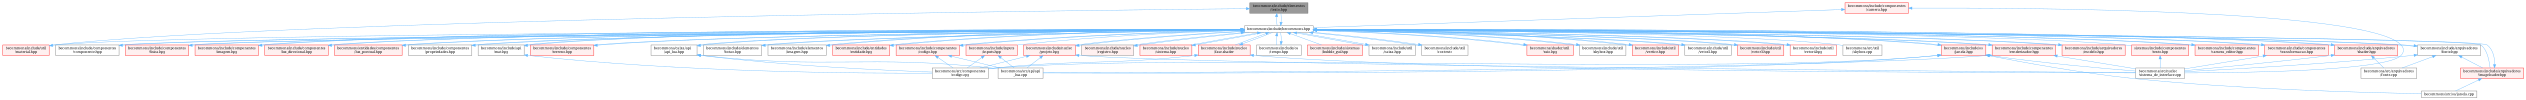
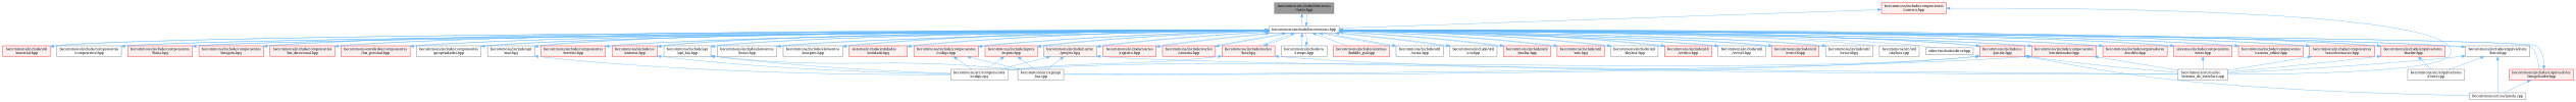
  digraph {
    fontname="Noto Serif"
    node [color=red fillcolor="#FFF0F0" fontname="Noto Serif" fontsize=10 shape=box style=filled]
    edge [color=steelblue1 dir=back fontname="Noto Serif" fontsize=10 labelfontname=Helvetica labelfontsize=10 style=solid]
    n1 [color=gray40 fillcolor=grey60 fontcolor=black height=0.2 label="becommons/include/elementos\l/texto.hpp" width=0.4]
    n2 [color=grey40 fillcolor=white height=0.2 label="becommons/include/becommons.hpp" width=0.4]
-   n3 [color=grey40 fillcolor=white height=0.2 label="becommons/caixa/api\l/api_lua.hpp" width=0.4]
+   n3 [color=grey40 fillcolor=white height=0.2 label="becommons/include/api\l/api_lua.hpp" width=0.4]
    n4 [color=grey40 fillcolor=white height=0.2 label="becommons/include/api\l/mat.hpp" width=0.4]
    n5 [color=grey40 fillcolor=white height=0.2 label="becommons/include/arquivadores\l/fonte.hpp" width=0.4]
    n6 [height=0.2 label="becommons/include/arquivadores\l/imageloader.hpp" width=0.4]
    n7 [height=0.2 label="becommons/include/arquivadores\l/modelo.hpp" width=0.4]
    n8 [height=0.2 label="becommons/include/arquivadores\l/shader.hpp" width=0.4]
    n9 [height=0.2 label="becommons/include/componentes\l/camera_editor.hpp" width=0.4]
    n10 [height=0.2 label="becommons/include/componentes\l/codigo.hpp" width=0.4]
    n11 [color=grey40 fillcolor=white height=0.2 label="becommons/include/componentes\l/componente.hpp" width=0.4]
    n12 [height=0.2 label="becommons/include/componentes\l/fisica.hpp" width=0.4]
    n13 [height=0.2 label="becommons/include/componentes\l/imagem.hpp" width=0.4]
    n14 [height=0.2 label="becommons/include/componentes\l/luz_direcional.hpp" width=0.4]
    n15 [height=0.2 label="becommons/entidades/componentes\l/luz_pontual.hpp" width=0.4]
    n16 [color=grey40 fillcolor=white height=0.2 label="becommons/include/componentes\l/propriedades.hpp" width=0.4]
    n17 [height=0.2 label="becommons/include/componentes\l/renderizador.hpp" width=0.4]
    n18 [height=0.2 label="becommons/include/componentes\l/terreno.hpp" width=0.4]
    n19 [height=0.2 label="sistemas/include/componentes\l/texto.hpp" width=0.4]
    n20 [height=0.2 label="becommons/include/componentes\l/transformacao.hpp" width=0.4]
    n21 [color=grey40 fillcolor=white height=0.2 label="becommons/include/elementos\l/botao.hpp" width=0.4]
    n22 [color=grey40 fillcolor=white height=0.2 label="becommons/include/elementos\l/imagem.hpp" width=0.4]
-   n23 [height=0.2 label="becommons/include/entidades\l/entidade.hpp" width=0.4]
+   n23 [height=0.2 label="sistema/include/entidades\l/entidade.hpp" width=0.4]
    n24 [height=0.2 label="becommons/include/inputs\l/inputs.hpp" width=0.4]
-   n25 [height=0.2 label="becommons/include/nucleo\l/fase.shader" width=0.4]
-   n26 [height=0.2 label="becommons/include/nucleo\l/projeto.hpp" width=0.4]
-   n27 [color=grey40 height=0.2 label="becommons/include/nucleo\l/registro.hpp" width=0.4]
+   n25 [height=0.2 label="becommons/include/nucleo\l/fase.hpp" width=0.4]
+   n26 [color=grey40 height=0.2 label="becommons/include/nucleo\l/projeto.hpp" width=0.4]
+   n27 [height=0.2 label="becommons/include/nucleo\l/registro.hpp" width=0.4]
    n28 [height=0.2 label="becommons/include/nucleo\l/sistema.hpp" width=0.4]
    n29 [height=0.2 label="becommons/include/os\l/janela.hpp" width=0.4]
+   n30 [height=0.2 label="becommons/include/os\l/sistema.hpp" width=0.4]
    n31 [color=grey40 fillcolor=white height=0.2 label="becommons/include/os\l/tempo.hpp" width=0.4]
    n32 [height=0.2 label="becommons/include/sistemas\l/bubble_gui.hpp" width=0.4]
    n33 [color=grey40 fillcolor=white height=0.2 label="becommons/include/util\l/caixa.hpp" width=0.4]
-   n34 [color=grey40 fillcolor=white height=0.2 label="becommons/include/util\l/cor.texto" width=0.4]
+   n34 [color=grey40 fillcolor=white height=0.2 label="becommons/include/util\l/cor.hpp" width=0.4]
+   n35 [height=0.2 label="becommons/include/util\l/malha.hpp" width=0.4]
    n36 [height=0.2 label="becommons/include/util\l/material.hpp" width=0.4]
-   n37 [height=0.2 label="becommons/shader/util\l/raio.hpp" width=0.4]
+   n37 [height=0.2 label="becommons/include/util\l/raio.hpp" width=0.4]
    n38 [color=grey40 fillcolor=white height=0.2 label="becommons/include/util\l/skybox.hpp" width=0.4]
    n39 [height=0.2 label="becommons/include/util\l/vertice.hpp" width=0.4]
    n40 [color=grey40 fillcolor=white height=0.2 label="becommons/include/util\l/vetor2.hpp" width=0.4]
    n41 [height=0.2 label="becommons/include/util\l/vetor3.hpp" width=0.4]
-   n42 [fillcolor=white height=0.2 label="becommons/include/util\l/vetor4.hpp" width=0.4]
+   n42 [color=grey40 fillcolor=white height=0.2 label="becommons/include/util\l/vetor4.hpp" width=0.4]
    n43 [color=grey40 fillcolor=white height=0.2 label="becommons/src/util\l/skybox.cpp" width=0.4]
+   n44 [color=grey40 fillcolor=white height=0.2 label="editor/include/editor.hpp" width=0.4]
    n45 [color=grey40 fillcolor=white height=0.2 label="becommons/src/api/api\l_lua.cpp" width=0.4]
    n46 [color=grey40 fillcolor=white height=0.2 label="becommons/src/componentes\l/codigo.cpp" width=0.4]
    n47 [color=grey40 fillcolor=white height=0.2 label="becommons/src/arquivadores\l/fonte.cpp" width=0.4]
    n48 [color=grey40 fillcolor=white height=0.2 label="becommons/src/nucleo\l/sistema_de_interface.cpp" width=0.4]
    n49 [color=grey40 fillcolor=white height=0.2 label="becommons/src/os/janela.cpp" width=0.4]
    n50 [height=0.2 label="becommons/include/componentes\l/camera.hpp" width=0.4]
    n1 -> n2
    n2 -> n1
    n2 -> n3
    n2 -> n4
    n2 -> n5
    n2 -> n6
    n2 -> n7
    n2 -> n8
    n2 -> n9
    n2 -> n10
    n2 -> n11
    n2 -> n12
    n2 -> n13
    n2 -> n14
    n2 -> n15
    n2 -> n16
    n2 -> n17
    n2 -> n18
    n2 -> n19
    n2 -> n20
    n2 -> n21
    n2 -> n22
    n2 -> n23
    n2 -> n24
    n2 -> n25
    n2 -> n26
    n2 -> n27
    n2 -> n28
    n2 -> n29
+   n2 -> n30
    n2 -> n31
    n2 -> n32
    n2 -> n33
    n2 -> n34
-   n1 -> n36
+   n2 -> n35
+   n2 -> n36
    n2 -> n37
    n2 -> n38
    n2 -> n39
    n2 -> n40
    n2 -> n41
    n2 -> n42
    n2 -> n43
+   n2 -> n44
    n3 -> n2
    n3 -> n45
    n3 -> n46
    n4 -> n2
    n4 -> n46
    n5 -> n2
    n5 -> n47
    n5 -> n48
-   n5 -> n6
+   n5 -> n49
    n6 -> n2
    n6 -> n49
    n7 -> n2
    n8 -> n2
    n8 -> n47
    n8 -> n48
    n9 -> n2
    n10 -> n2
    n10 -> n45
    n10 -> n46
    n11 -> n2
    n12 -> n2
    n13 -> n2
    n14 -> n2
    n15 -> n2
    n16 -> n2
    n17 -> n2
    n17 -> n45
    n17 -> n48
    n18 -> n2
+   n19 -> n2
    n19 -> n48
    n20 -> n2
    n20 -> n48
    n21 -> n2
    n22 -> n2
    n23 -> n2
+   n24 -> n2
    n24 -> n45
    n24 -> n46
    n25 -> n2
    n25 -> n46
    n25 -> n48
    n26 -> n2
    n26 -> n45
    n26 -> n46
    n26 -> n48
    n27 -> n2
    n28 -> n2
    n29 -> n2
    n29 -> n45
    n29 -> n46
    n29 -> n48
    n29 -> n49
+   n30 -> n2
+   n30 -> n46
    n31 -> n2
    n33 -> n2
    n34 -> n2
+   n35 -> n2
    n36 -> n2
    n37 -> n2
    n38 -> n2
    n39 -> n2
    n40 -> n2
    n41 -> n2
    n42 -> n2
    n50 -> n2
    n50 -> n48
  }
